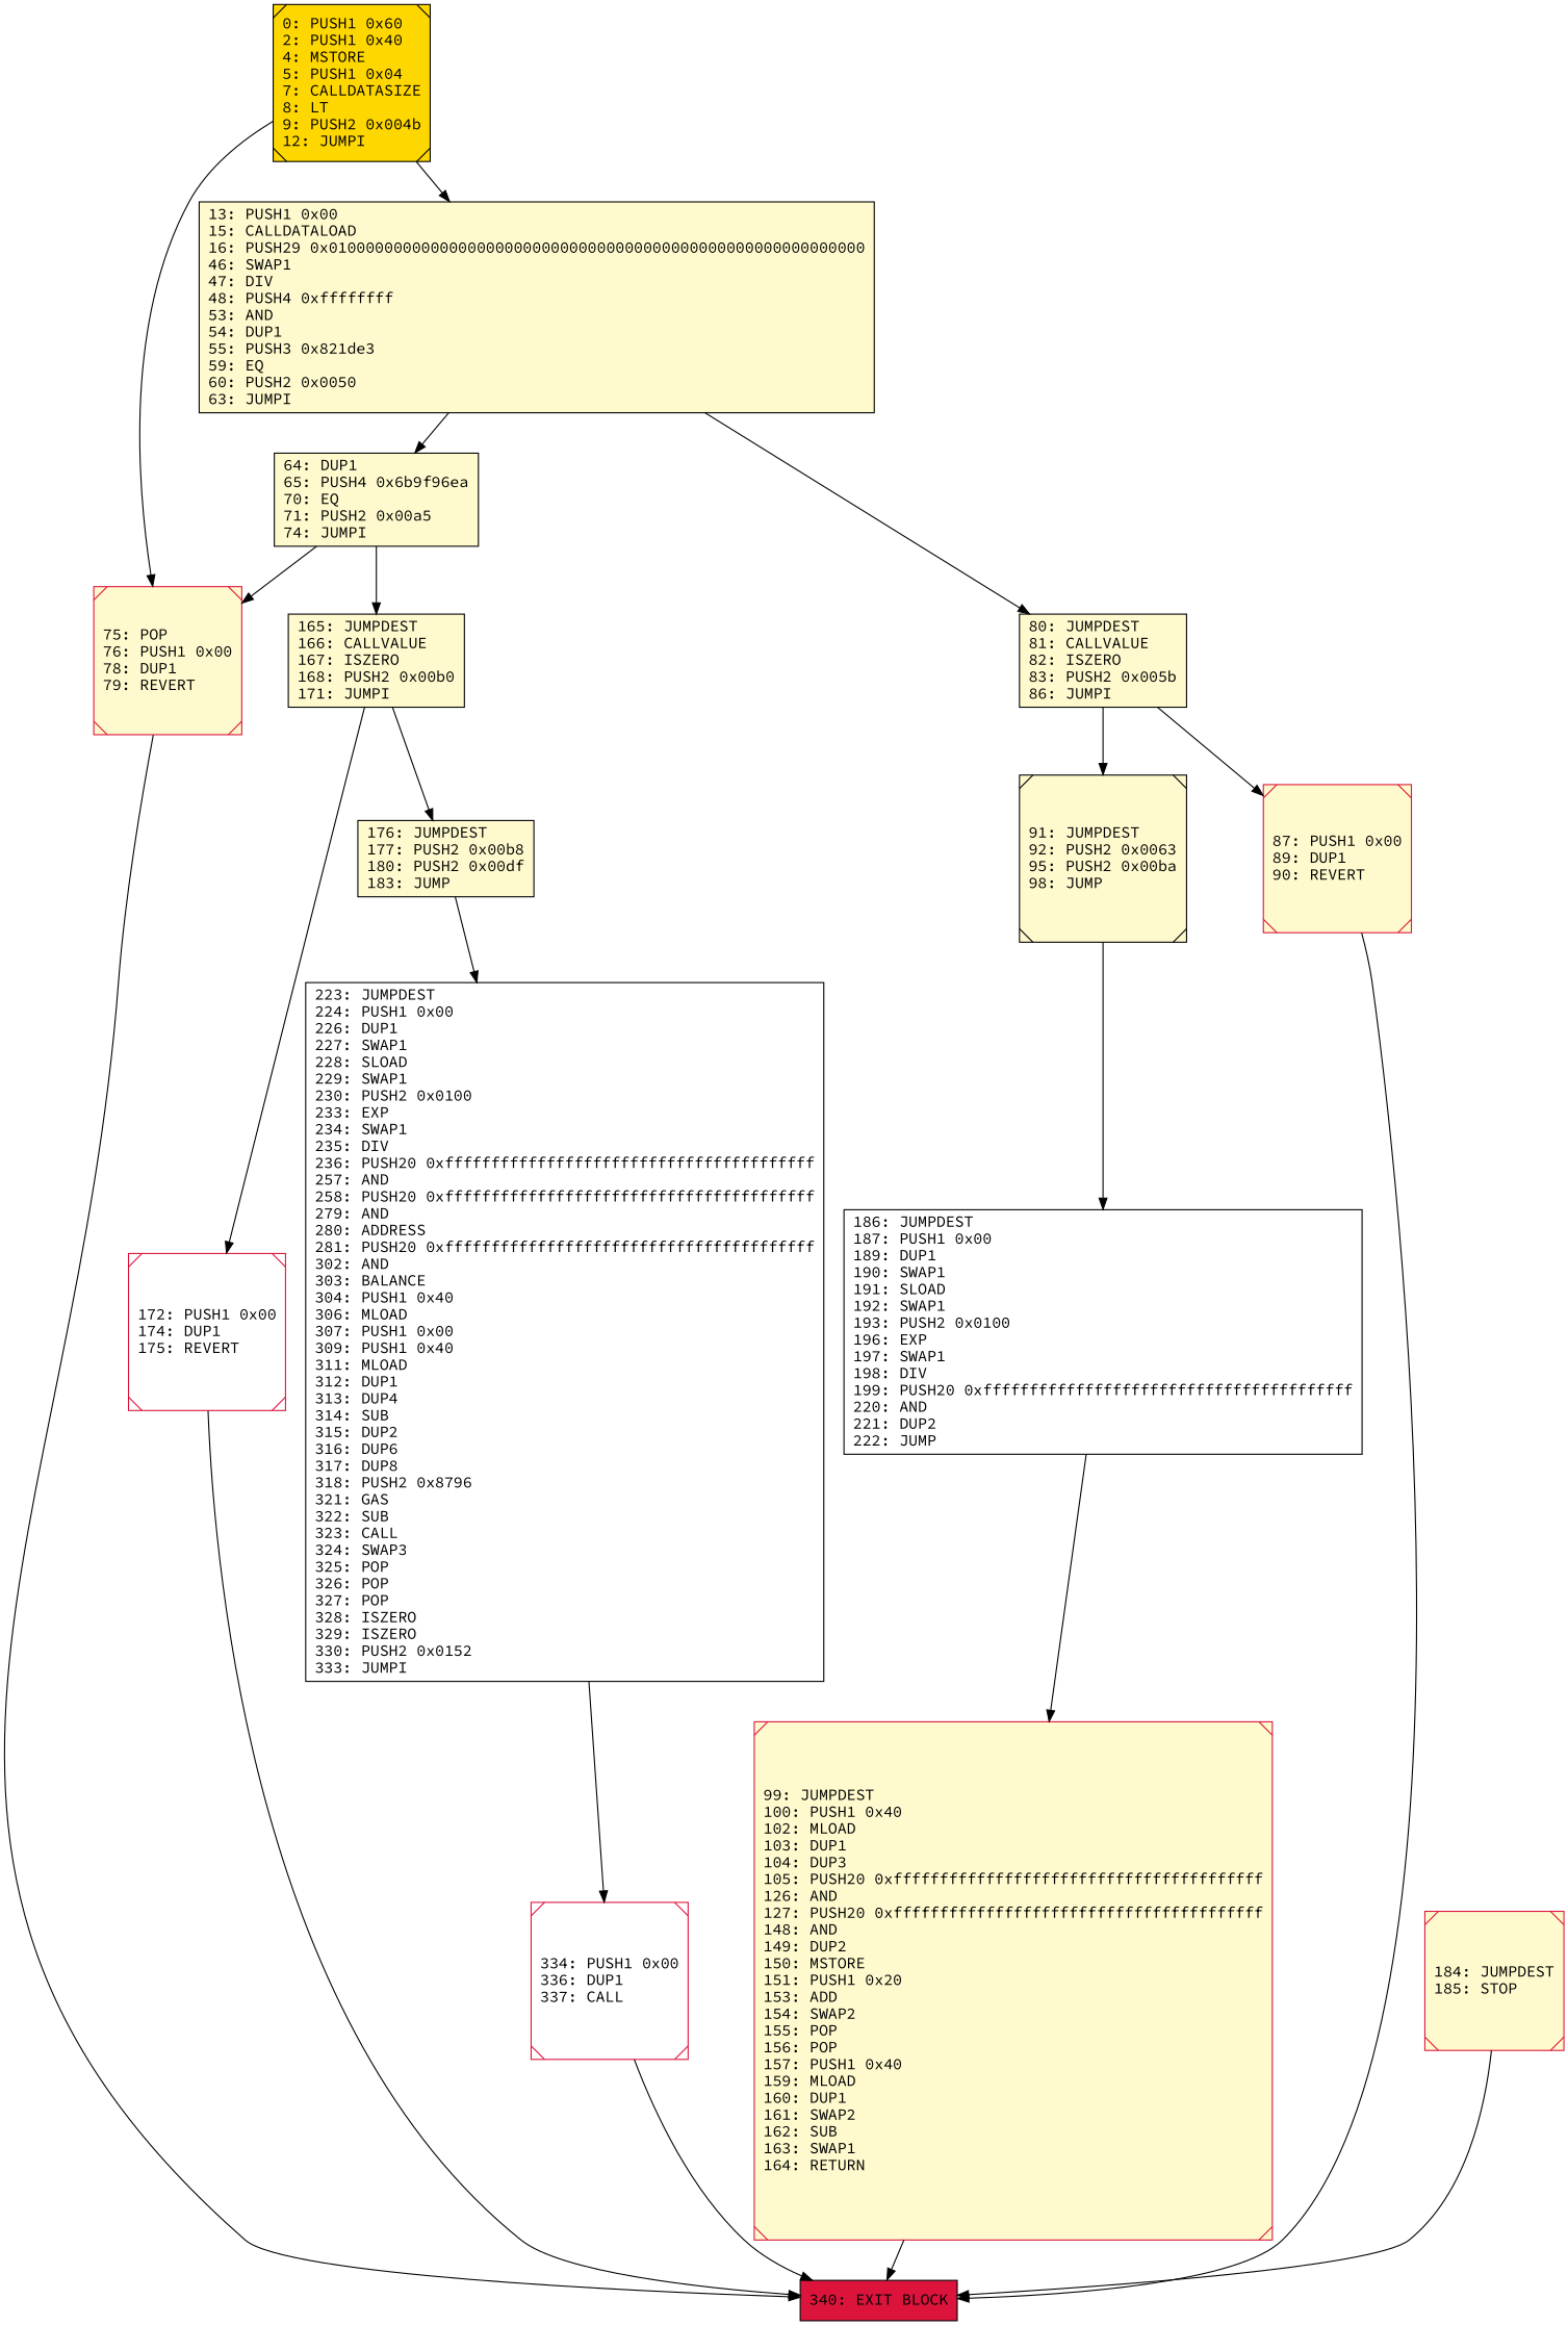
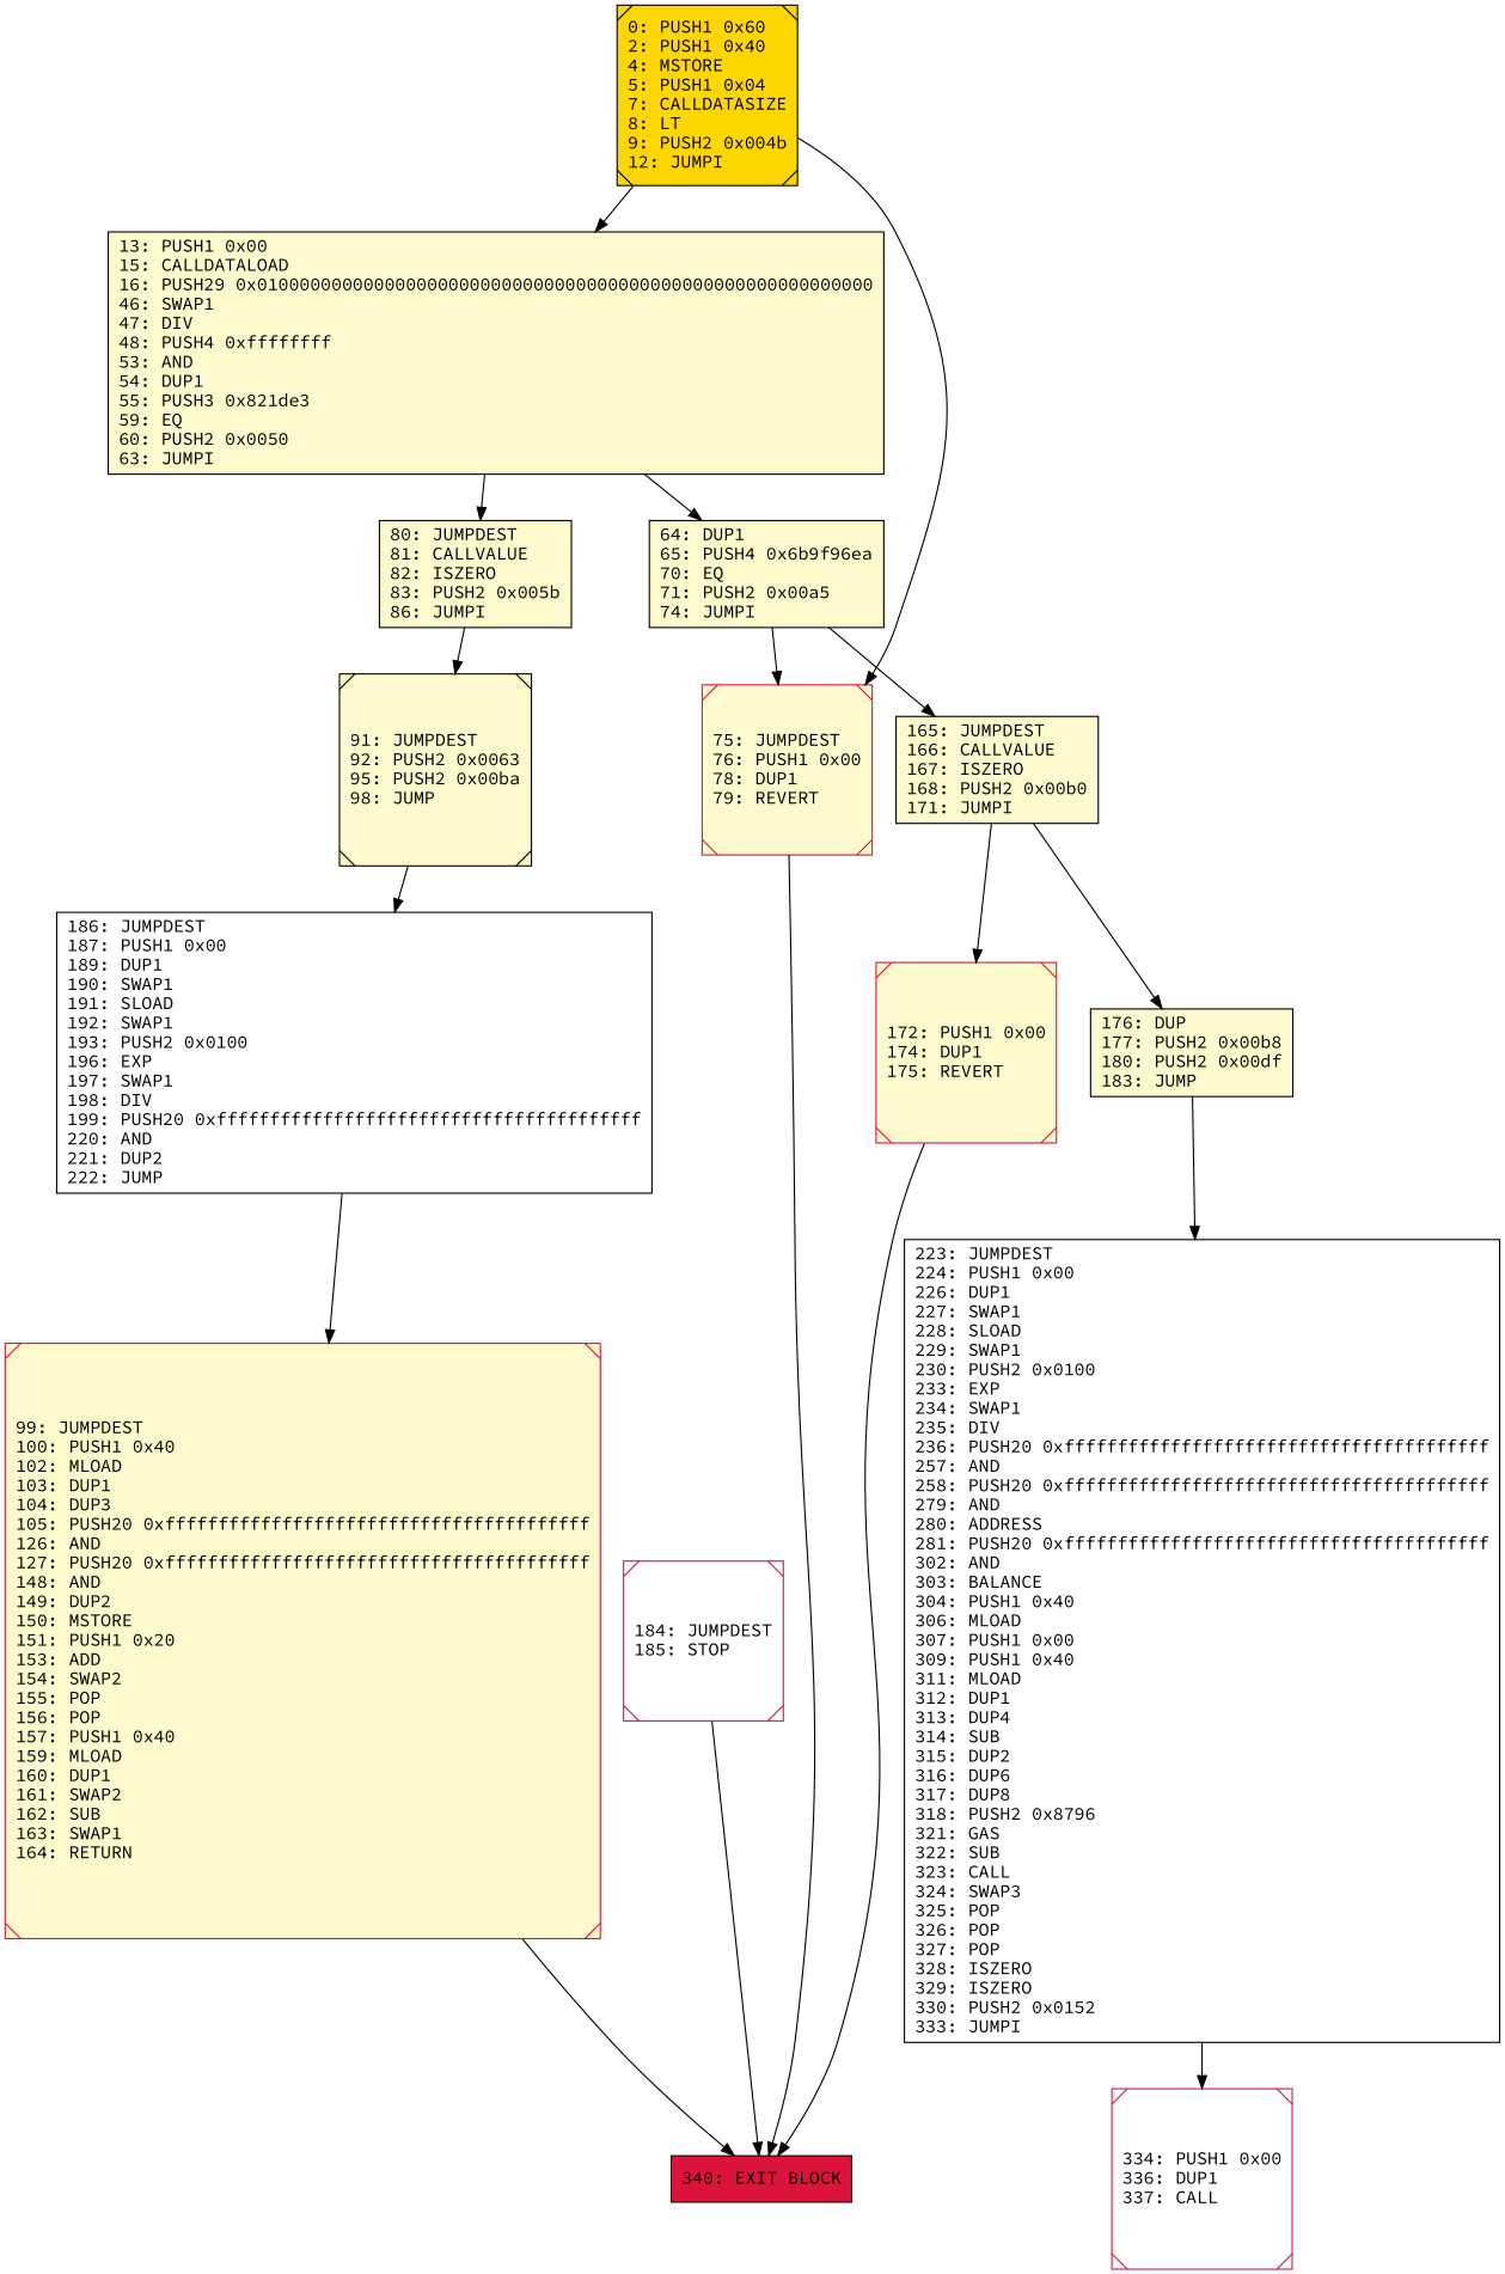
  digraph {
    fontname="Source Code Pro"
    rankdir=UD
    node [color=black fillcolor=lemonchiffon fontcolor=black fontname="Source Code Pro" shape=box style=filled]
    edge [fontname="Source Code Pro"]
    n1 [label="64: DUP1\l65: PUSH4 0x6b9f96ea\l70: EQ\l71: PUSH2 0x00a5\l74: JUMPI\l"]
    n2 [label="165: JUMPDEST\l166: CALLVALUE\l167: ISZERO\l168: PUSH2 0x00b0\l171: JUMPI\l"]
-   n3 [color=crimson label="75: POP\l76: PUSH1 0x00\l78: DUP1\l79: REVERT\l" shape=Msquare]
-   n4 [color=crimson fillcolor=white label="172: PUSH1 0x00\l174: DUP1\l175: REVERT\l" shape=Msquare]
-   n5 [label="176: JUMPDEST\l177: PUSH2 0x00b8\l180: PUSH2 0x00df\l183: JUMP\l"]
+   n3 [color=crimson label="75: JUMPDEST\l76: PUSH1 0x00\l78: DUP1\l79: REVERT\l" shape=Msquare]
+   n4 [color=crimson label="172: PUSH1 0x00\l174: DUP1\l175: REVERT\l" shape=Msquare]
+   n5 [label="176: DUP\l177: PUSH2 0x00b8\l180: PUSH2 0x00df\l183: JUMP\l"]
    n6 [fillcolor=crimson label="340: EXIT BLOCK\l"]
-   n7 [color=crimson label="184: JUMPDEST\l185: STOP\l" shape=Msquare]
+   n7 [color=crimson fillcolor=white label="184: JUMPDEST\l185: STOP\l" shape=Msquare]
    n8 [fillcolor=gold label="0: PUSH1 0x60\l2: PUSH1 0x40\l4: MSTORE\l5: PUSH1 0x04\l7: CALLDATASIZE\l8: LT\l9: PUSH2 0x004b\l12: JUMPI\l" shape=Msquare]
    n9 [label="13: PUSH1 0x00\l15: CALLDATALOAD\l16: PUSH29 0x0100000000000000000000000000000000000000000000000000000000\l46: SWAP1\l47: DIV\l48: PUSH4 0xffffffff\l53: AND\l54: DUP1\l55: PUSH3 0x821de3\l59: EQ\l60: PUSH2 0x0050\l63: JUMPI\l"]
    n10 [label="80: JUMPDEST\l81: CALLVALUE\l82: ISZERO\l83: PUSH2 0x005b\l86: JUMPI\l"]
    n11 [fillcolor=white label="223: JUMPDEST\l224: PUSH1 0x00\l226: DUP1\l227: SWAP1\l228: SLOAD\l229: SWAP1\l230: PUSH2 0x0100\l233: EXP\l234: SWAP1\l235: DIV\l236: PUSH20 0xffffffffffffffffffffffffffffffffffffffff\l257: AND\l258: PUSH20 0xffffffffffffffffffffffffffffffffffffffff\l279: AND\l280: ADDRESS\l281: PUSH20 0xffffffffffffffffffffffffffffffffffffffff\l302: AND\l303: BALANCE\l304: PUSH1 0x40\l306: MLOAD\l307: PUSH1 0x00\l309: PUSH1 0x40\l311: MLOAD\l312: DUP1\l313: DUP4\l314: SUB\l315: DUP2\l316: DUP6\l317: DUP8\l318: PUSH2 0x8796\l321: GAS\l322: SUB\l323: CALL\l324: SWAP3\l325: POP\l326: POP\l327: POP\l328: ISZERO\l329: ISZERO\l330: PUSH2 0x0152\l333: JUMPI\l"]
    n12 [fillcolor=white label="186: JUMPDEST\l187: PUSH1 0x00\l189: DUP1\l190: SWAP1\l191: SLOAD\l192: SWAP1\l193: PUSH2 0x0100\l196: EXP\l197: SWAP1\l198: DIV\l199: PUSH20 0xffffffffffffffffffffffffffffffffffffffff\l220: AND\l221: DUP2\l222: JUMP\l"]
    n13 [color=crimson label="99: JUMPDEST\l100: PUSH1 0x40\l102: MLOAD\l103: DUP1\l104: DUP3\l105: PUSH20 0xffffffffffffffffffffffffffffffffffffffff\l126: AND\l127: PUSH20 0xffffffffffffffffffffffffffffffffffffffff\l148: AND\l149: DUP2\l150: MSTORE\l151: PUSH1 0x20\l153: ADD\l154: SWAP2\l155: POP\l156: POP\l157: PUSH1 0x40\l159: MLOAD\l160: DUP1\l161: SWAP2\l162: SUB\l163: SWAP1\l164: RETURN\l" shape=Msquare]
    n14 [color=crimson fillcolor=white label="334: PUSH1 0x00\l336: DUP1\l337: CALL\l" shape=Msquare]
    n15 [label="91: JUMPDEST\l92: PUSH2 0x0063\l95: PUSH2 0x00ba\l98: JUMP\l" shape=Msquare]
-   n16 [color=crimson label="87: PUSH1 0x00\l89: DUP1\l90: REVERT\l" shape=Msquare]
    n1 -> n2
    n1 -> n3
    n2 -> n4
    n2 -> n5
    n3 -> n6
    n4 -> n6
    n5 -> n11
    n7 -> n6
    n8 -> n3
    n8 -> n9
    n9 -> n1
    n9 -> n10
    n10 -> n15
-   n10 -> n16
    n11 -> n14
    n12 -> n13
    n13 -> n6
-   n14 -> n6
    n15 -> n12
-   n16 -> n6
  }
